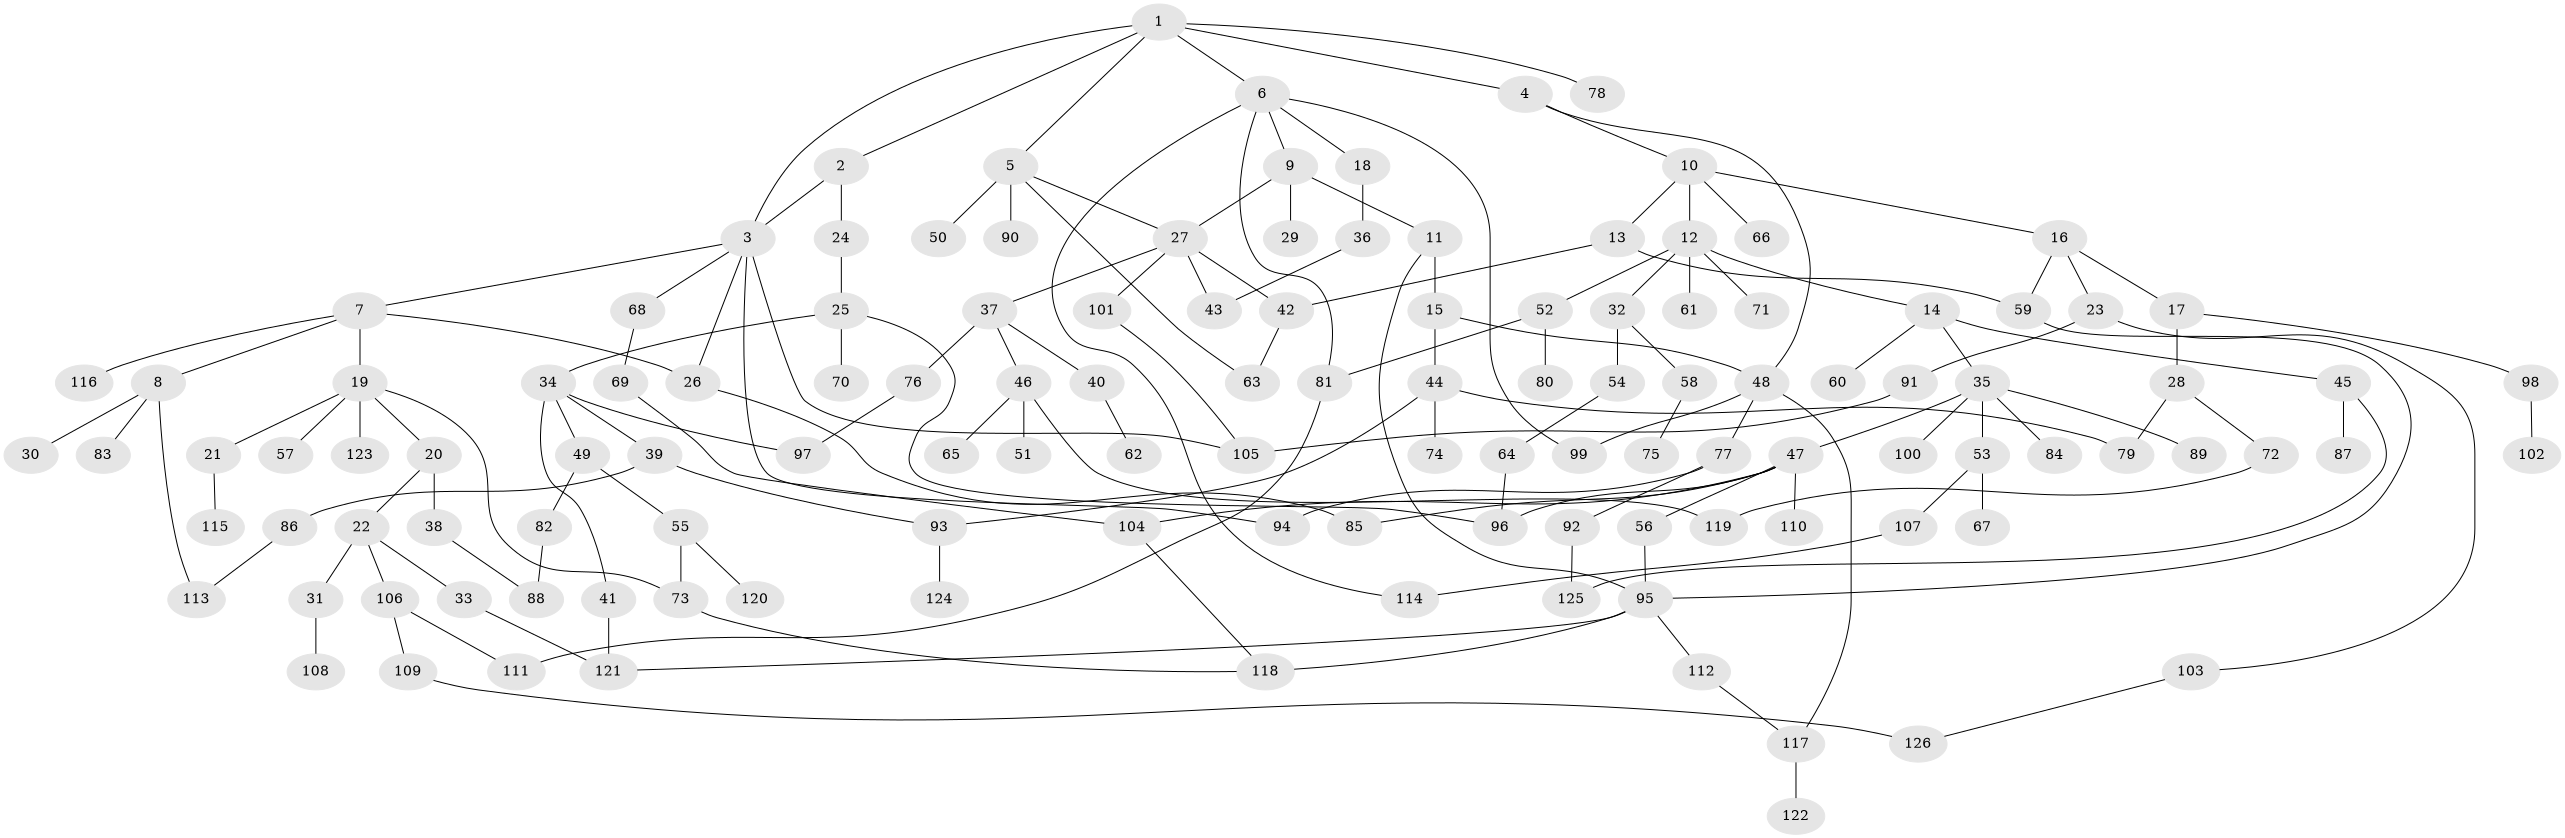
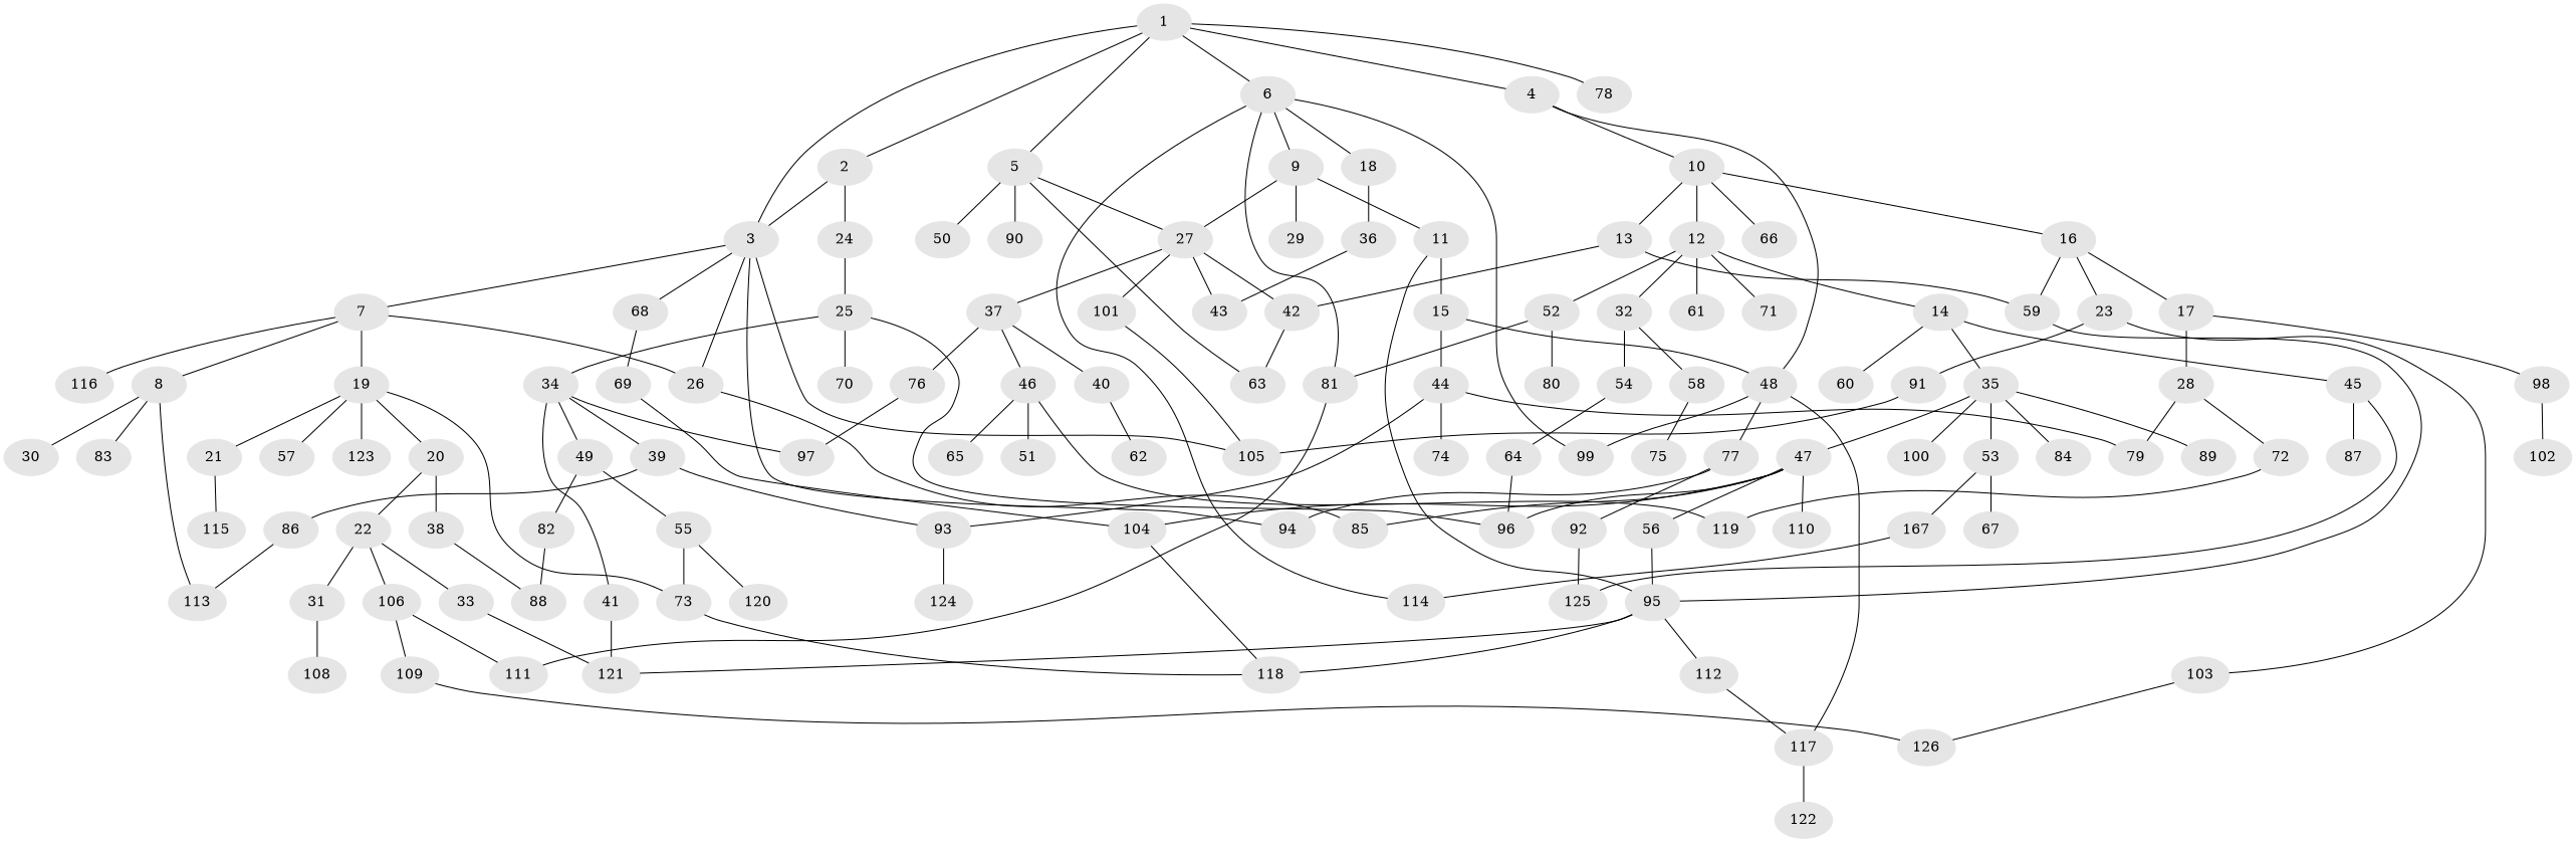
  graph {
    node [color=gray90 style=filled]
    1
    2
    3
    4
    5
    6
    78
    24
    7
    26
    68
    94
    105
    10
    48
    27
    50
    63
    90
    9
    18
    81
    99
    114
    25
    8
    19
    116
    85
    69
    12
    13
    16
    66
    77
    117
    42
    37
    43
    101
    11
    29
    36
    111
    30
    83
    113
    20
    21
    57
    73
    123
    15
    95
    14
    32
    52
    61
    71
    59
    17
    23
    44
    121
    118
    112
    35
    45
    60
    54
    58
    80
    47
    53
    84
    89
    100
    87
    125
    79
    93
    74
    28
    98
    91
    103
    72
    102
    22
    38
    115
    31
    33
    106
    88
    108
    109
    126
    34
    70
    96
    39
    41
    49
    97
    40
    46
    76
    119
    64
    75
    86
    55
    82
    56
    104
    110
    67
-   107
+   107 [label=167]
    62
    51
    65
    124
    92
    122
    120
    1 -- 2
    1 -- 3
    1 -- 4
    1 -- 5
    1 -- 6
    1 -- 78
    2 -- 3
    2 -- 24
    3 -- 7
    3 -- 26
    3 -- 68
    3 -- 94
    3 -- 105
    4 -- 10
    4 -- 48
    5 -- 27
    5 -- 50
    5 -- 63
    5 -- 90
    6 -- 9
    6 -- 18
    6 -- 81
    6 -- 99
    6 -- 114
    24 -- 25
    7 -- 26
    7 -- 8
    7 -- 19
    7 -- 116
    26 -- 85
    68 -- 69
    10 -- 12
    10 -- 13
    10 -- 16
    10 -- 66
    48 -- 99
    48 -- 77
    48 -- 117
    27 -- 42
    27 -- 37
    27 -- 43
    27 -- 101
    9 -- 27
    9 -- 11
    9 -- 29
    18 -- 36
    81 -- 111
    25 -- 34
    25 -- 70
    25 -- 96
    8 -- 30
    8 -- 83
    8 -- 113
    19 -- 20
    19 -- 21
    19 -- 57
    19 -- 73
    19 -- 123
    69 -- 104
    12 -- 14
    12 -- 32
    12 -- 52
    12 -- 61
    12 -- 71
    13 -- 42
    13 -- 59
    16 -- 59
    16 -- 17
    16 -- 23
    77 -- 94
    77 -- 92
    117 -- 122
    42 -- 63
    37 -- 40
    37 -- 46
    37 -- 76
    101 -- 105
    11 -- 15
    11 -- 95
    36 -- 43
    20 -- 22
    20 -- 38
    21 -- 115
    73 -- 118
    15 -- 48
    15 -- 44
    95 -- 121
    95 -- 118
    95 -- 112
    14 -- 35
    14 -- 45
    14 -- 60
    32 -- 54
    32 -- 58
    52 -- 81
    52 -- 80
    59 -- 95
    17 -- 28
    17 -- 98
    23 -- 91
    23 -- 103
    44 -- 79
    44 -- 93
    44 -- 74
    112 -- 117
    35 -- 47
    35 -- 53
    35 -- 84
    35 -- 89
    35 -- 100
    45 -- 87
    45 -- 125
    54 -- 64
    58 -- 75
    47 -- 85
    47 -- 96
    47 -- 56
    47 -- 104
    47 -- 110
    53 -- 67
    53 -- 107
    93 -- 124
    28 -- 79
    28 -- 72
    98 -- 102
    91 -- 105
    103 -- 126
    72 -- 119
    22 -- 31
    22 -- 33
    22 -- 106
    38 -- 88
    31 -- 108
    33 -- 121
    106 -- 111
    106 -- 109
    109 -- 126
    34 -- 39
    34 -- 41
    34 -- 49
    34 -- 97
    39 -- 93
    39 -- 86
    41 -- 121
    49 -- 55
    49 -- 82
    40 -- 62
    46 -- 119
    46 -- 51
    46 -- 65
    76 -- 97
    64 -- 96
    86 -- 113
    55 -- 73
    55 -- 120
    82 -- 88
    56 -- 95
    104 -- 118
    107 -- 114
    92 -- 125
  }
